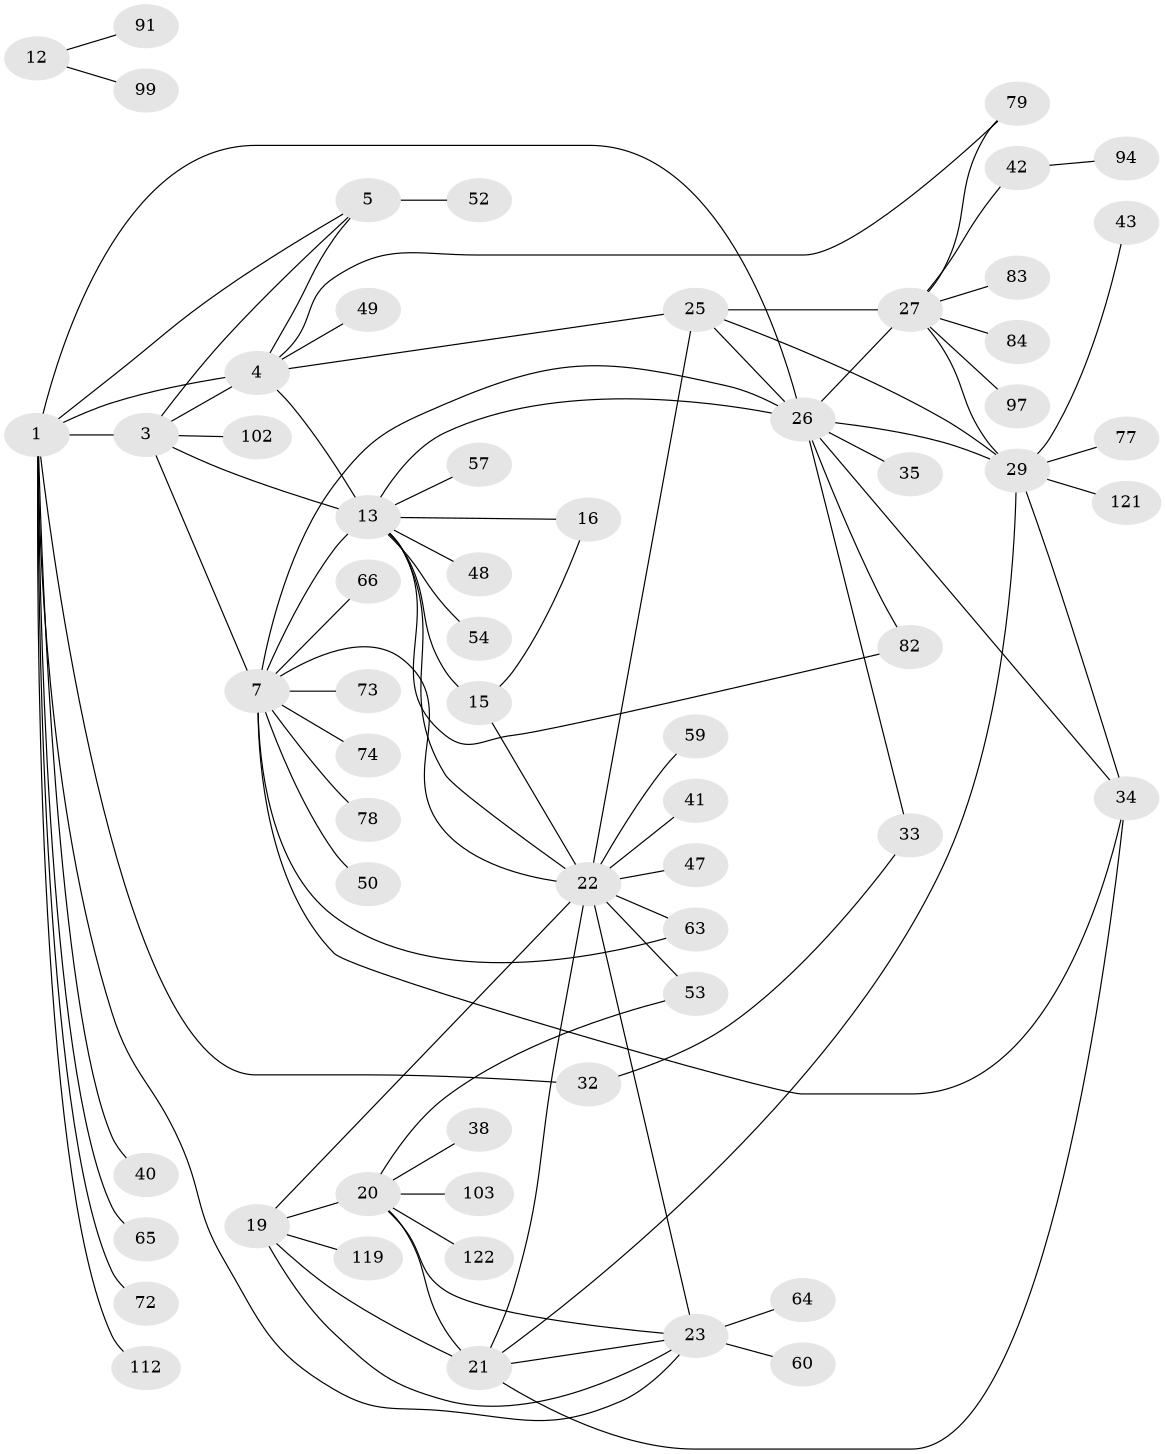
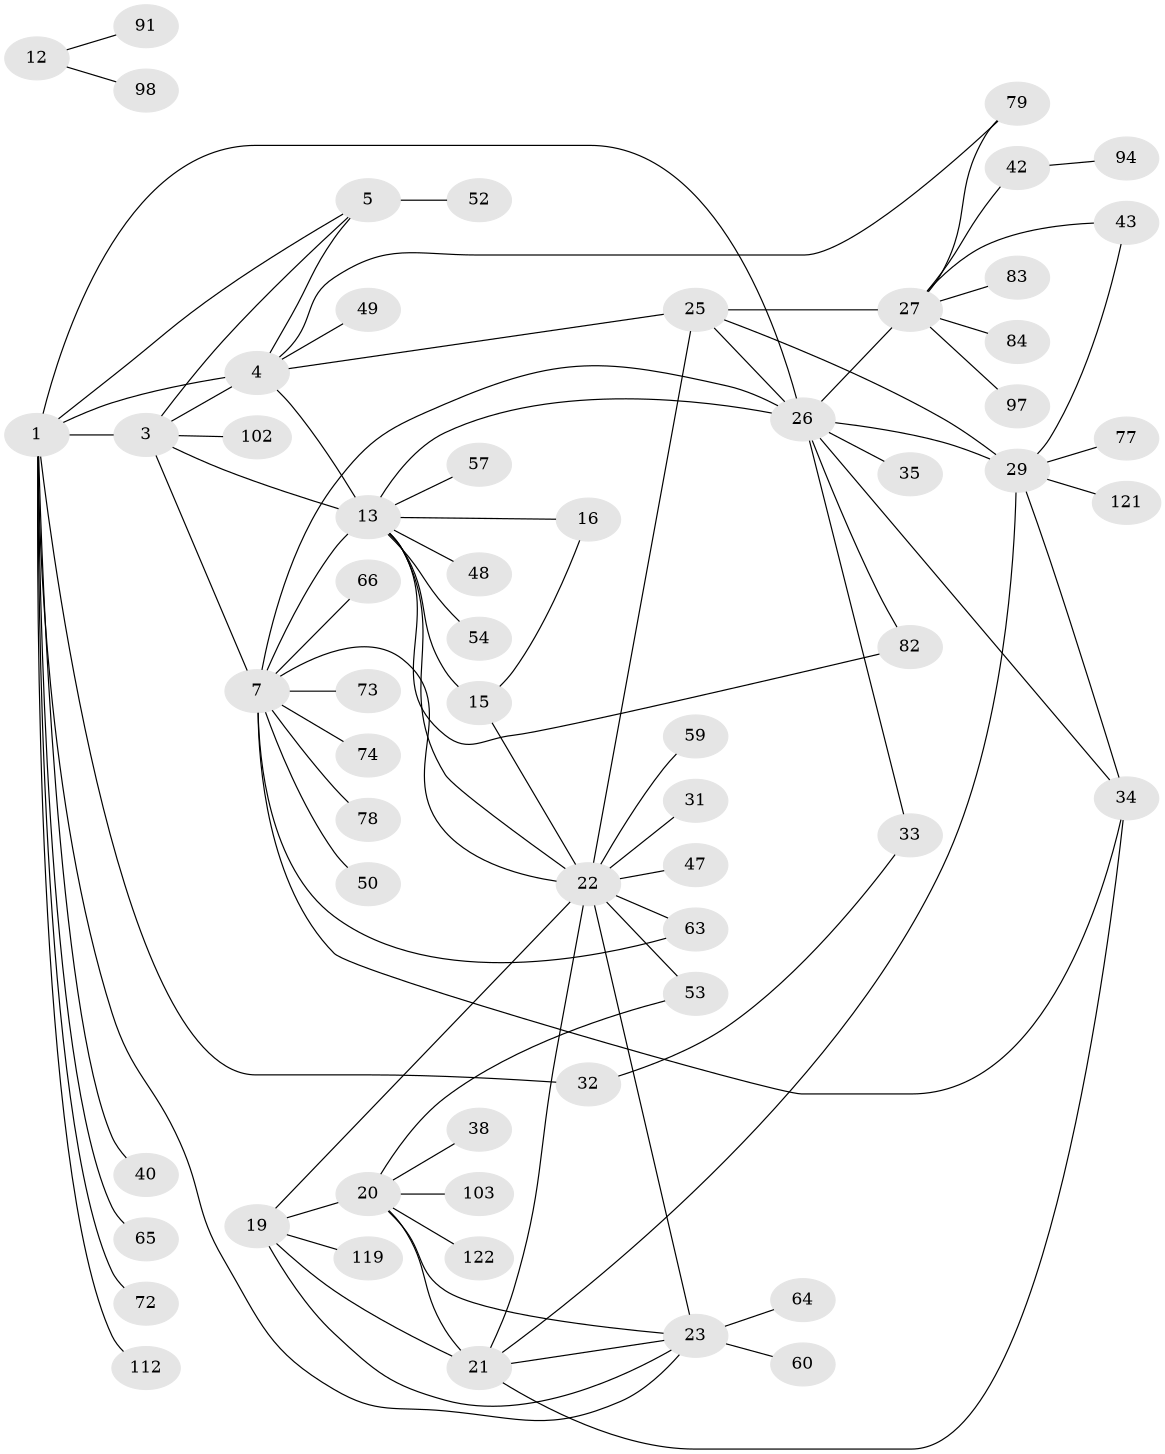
  graph {
    rankdir=LR
    node [color=gray90 style=filled]
    1 [super="+58+2"]
    3
    4 [super="+80"]
    5 [super="+67"]
    23
    26 [super="+75+31+46+108+36+56"]
    32
    40
    65
    72
    112
    7 [super="+69+68+9+8"]
    13 [super="+14+55"]
    102
    25 [super="+90"]
    49
    79
    52
    60 [super="+61"]
    64
    34 [super="+107"]
    82 [super="+86"]
    29 [super="+30"]
    27 [super="+51+28+93"]
    33
    35
    22 [super="+24+39+87+114+62"]
    50 [super="+104"]
    63
    66
    73
    74
    78
    15 [super="+17+109"]
    16
    48
    54
    57
    12
    91
-   99 [super="+105"]
-   41 [super="+110+98"]
+   99 [super="+105" label=98]
+   41 [super="+110+98" label=31]
    47 [super="+111"]
    53
    59
    19
    20
    21
    119
    38
    103
    122
    43
    77
    121
    n56 [label=97]
    42
    83
    84
    94
    1 -- 3 [weight=3]
    1 -- 4 [weight=3]
    1 -- 5 [weight=3]
    1 -- 23
    1 -- 26
    1 -- 32
    1 -- 40
    1 -- 65
    1 -- 72
    1 -- 112
    3 -- 4
    3 -- 5
    3 -- 7
    3 -- 13
    3 -- 102
    4 -- 5
    4 -- 13
    4 -- 25
    4 -- 49
    4 -- 79
    5 -- 52
    23 -- 60
    23 -- 64
    26 -- 34
    26 -- 82
    26 -- 29 [weight=2]
    26 -- 27 [weight=2]
    26 -- 33
    26 -- 35
    32 -- 33
    7 -- 26
    7 -- 13
    7 -- 34
    7 -- 22
    7 -- 50
    7 -- 63
    7 -- 66
    7 -- 73
    7 -- 74
    7 -- 78
    13 -- 26 [weight=2]
    13 -- 82
    13 -- 22
    13 -- 15 [weight=6]
    13 -- 16 [weight=3]
    13 -- 48
    13 -- 54
    13 -- 57
    25 -- 26
    25 -- 29 [weight=2]
    25 -- 27 [weight=2]
    29 -- 34
    29 -- 43
    29 -- 77
    29 -- 121
    27 -- 79
-   27 -- 29 [weight=4]
+   27 -- 43 [weight=4]
    27 -- n56
    27 -- 42
    27 -- 83
    27 -- 84
    22 -- 23 [weight=2]
    22 -- 25
    22 -- 63
    22 -- 41
    22 -- 47
    22 -- 53
    22 -- 59
    15 -- 22
    15 -- 16 [weight=2]
    12 -- 91
    12 -- 99
    19 -- 23
    19 -- 22 [weight=2]
    19 -- 20
    19 -- 21
    19 -- 119
    20 -- 23
    20 -- 53 [weight=2]
    20 -- 21
    20 -- 38
    20 -- 103
    20 -- 122
    21 -- 23
    21 -- 34
    21 -- 29
    21 -- 22 [weight=2]
    42 -- 94
  }
